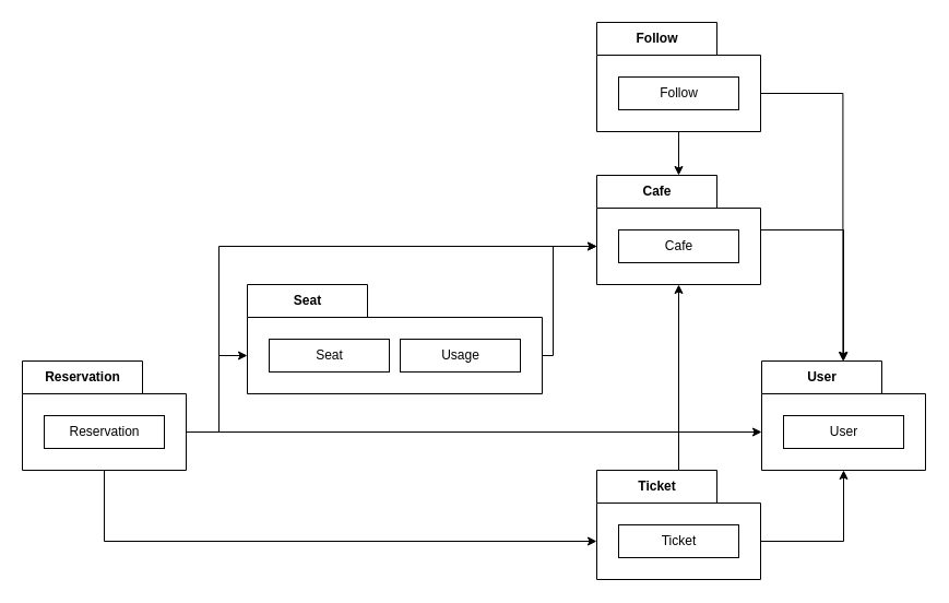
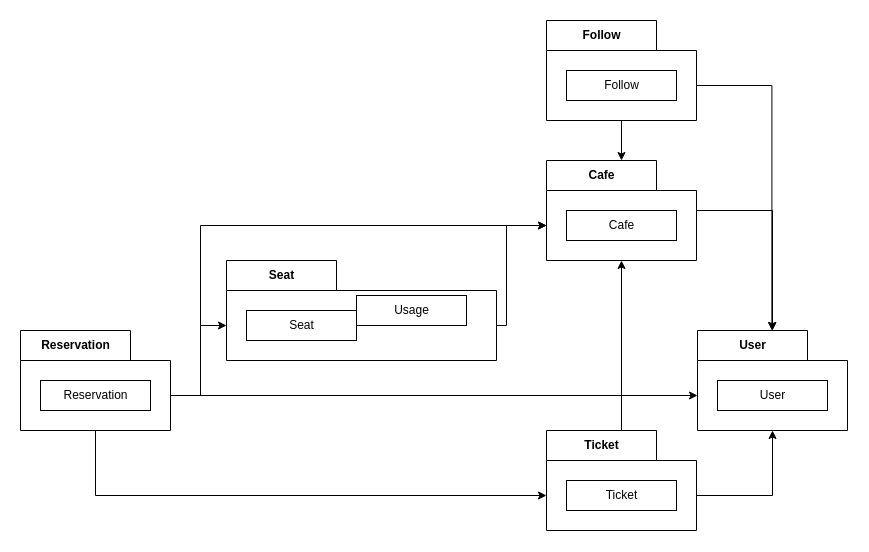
  <mxCell id="0" />
  <mxCell id="1" parent="0" />
  <mxCell id="2" value="User" style="shape=folder;fontStyle=1;tabWidth=110;tabHeight=30;tabPosition=left;html=1;boundedLbl=1;labelInHeader=1;container=1;collapsible=0;recursiveResize=0;" parent="1" vertex="1"><mxGeometry x="697" y="330" width="150" height="100" as="geometry" /></mxCell>
  <mxCell id="3" value="User" style="html=1;" parent="2" vertex="1"><mxGeometry width="110" height="30" relative="1" as="geometry"><mxPoint x="20" y="50" as="offset" /></mxGeometry></mxCell>
  <mxCell id="4" value="" style="edgeStyle=orthogonalEdgeStyle;rounded=0;orthogonalLoop=1;jettySize=auto;html=1;" parent="1" source="5" target="2" edge="1"><mxGeometry relative="1" as="geometry"><mxPoint x="387" y="210" as="targetPoint" /></mxGeometry></mxCell>
  <mxCell id="5" value="Cafe" style="shape=folder;fontStyle=1;tabWidth=110;tabHeight=30;tabPosition=left;html=1;boundedLbl=1;labelInHeader=1;container=1;collapsible=0;recursiveResize=0;" parent="1" vertex="1"><mxGeometry x="546" y="160" width="150" height="100" as="geometry" /></mxCell>
  <mxCell id="6" value="Cafe" style="html=1;" parent="5" vertex="1"><mxGeometry width="110" height="30" relative="1" as="geometry"><mxPoint x="20" y="50" as="offset" /></mxGeometry></mxCell>
  <mxCell id="7" style="edgeStyle=orthogonalEdgeStyle;rounded=0;orthogonalLoop=1;jettySize=auto;html=1;exitX=0;exitY=0;exitDx=270;exitDy=65;exitPerimeter=0;entryX=0;entryY=0;entryDx=0;entryDy=65;entryPerimeter=0;" parent="1" source="8" target="5" edge="1"><mxGeometry relative="1" as="geometry"><Array as="points"><mxPoint x="506" y="325" /><mxPoint x="506" y="225" /></Array></mxGeometry></mxCell>
  <mxCell id="8" value="Seat" style="shape=folder;fontStyle=1;tabWidth=110;tabHeight=30;tabPosition=left;html=1;boundedLbl=1;labelInHeader=1;container=1;collapsible=0;recursiveResize=0;" parent="1" vertex="1"><mxGeometry x="226" y="260" width="270" height="100" as="geometry" /></mxCell>
  <mxCell id="9" value="Seat" style="html=1;" parent="8" vertex="1"><mxGeometry width="110" height="30" relative="1" as="geometry"><mxPoint x="20" y="50" as="offset" /></mxGeometry></mxCell>
- <mxCell id="10" value="Usage" style="html=1;" parent="8" vertex="1"><mxGeometry x="140" y="50.0" width="110" height="30" as="geometry" /></mxCell>
+ <mxCell id="10" value="Usage" style="html=1;" parent="8" vertex="1"><mxGeometry x="130" y="35" width="110" height="30" as="geometry" /></mxCell>
  <mxCell id="11" value="" style="edgeStyle=orthogonalEdgeStyle;rounded=0;orthogonalLoop=1;jettySize=auto;html=1;" parent="1" source="13" target="5" edge="1"><mxGeometry relative="1" as="geometry" /></mxCell>
  <mxCell id="12" style="edgeStyle=orthogonalEdgeStyle;rounded=0;orthogonalLoop=1;jettySize=auto;html=1;exitX=0;exitY=0;exitDx=150;exitDy=65;exitPerimeter=0;entryX=0.496;entryY=0;entryDx=0;entryDy=0;entryPerimeter=0;" parent="1" source="13" target="2" edge="1"><mxGeometry relative="1" as="geometry" /></mxCell>
  <mxCell id="13" value="Follow" style="shape=folder;fontStyle=1;tabWidth=110;tabHeight=30;tabPosition=left;html=1;boundedLbl=1;labelInHeader=1;container=1;collapsible=0;recursiveResize=0;" parent="1" vertex="1"><mxGeometry x="546" width="150" height="100" as="geometry" y="20" /></mxCell>
  <mxCell id="14" value="Follow" style="html=1;" parent="13" vertex="1"><mxGeometry width="110" height="30" relative="1" as="geometry"><mxPoint x="20" y="50" as="offset" /></mxGeometry></mxCell>
  <mxCell id="15" style="edgeStyle=orthogonalEdgeStyle;rounded=0;orthogonalLoop=1;jettySize=auto;html=1;entryX=0.5;entryY=1;entryDx=0;entryDy=0;entryPerimeter=0;" parent="1" source="17" target="5" edge="1"><mxGeometry relative="1" as="geometry" /></mxCell>
  <mxCell id="16" style="edgeStyle=orthogonalEdgeStyle;rounded=0;orthogonalLoop=1;jettySize=auto;html=1;exitX=0;exitY=0;exitDx=150;exitDy=65;exitPerimeter=0;entryX=0.5;entryY=1;entryDx=0;entryDy=0;entryPerimeter=0;" edge="1" parent="1" source="17" target="2"><mxGeometry relative="1" as="geometry" /></mxCell>
  <mxCell id="17" value="Ticket" style="shape=folder;fontStyle=1;tabWidth=110;tabHeight=30;tabPosition=left;html=1;boundedLbl=1;labelInHeader=1;container=1;collapsible=0;recursiveResize=0;" parent="1" vertex="1"><mxGeometry x="546" y="430" width="150" height="100" as="geometry" /></mxCell>
  <mxCell id="18" value="Ticket" style="html=1;" parent="17" vertex="1"><mxGeometry width="110" height="30" relative="1" as="geometry"><mxPoint x="20" y="50" as="offset" /></mxGeometry></mxCell>
  <mxCell id="19" style="edgeStyle=orthogonalEdgeStyle;rounded=0;orthogonalLoop=1;jettySize=auto;html=1;exitX=0.5;exitY=1;exitDx=0;exitDy=0;exitPerimeter=0;entryX=0;entryY=0;entryDx=0;entryDy=65;entryPerimeter=0;" parent="1" source="23" target="17" edge="1"><mxGeometry relative="1" as="geometry" /></mxCell>
  <mxCell id="20" style="edgeStyle=orthogonalEdgeStyle;rounded=0;orthogonalLoop=1;jettySize=auto;html=1;exitX=0;exitY=0;exitDx=150;exitDy=65;exitPerimeter=0;entryX=0;entryY=0;entryDx=0;entryDy=65;entryPerimeter=0;" parent="1" source="23" target="2" edge="1"><mxGeometry relative="1" as="geometry" /></mxCell>
  <mxCell id="21" style="edgeStyle=orthogonalEdgeStyle;rounded=0;orthogonalLoop=1;jettySize=auto;html=1;exitX=0;exitY=0;exitDx=150;exitDy=65;exitPerimeter=0;entryX=0;entryY=0;entryDx=0;entryDy=65;entryPerimeter=0;" parent="1" source="23" target="8" edge="1"><mxGeometry relative="1" as="geometry"><Array as="points"><mxPoint x="200" y="395" /><mxPoint x="200" y="325" /></Array></mxGeometry></mxCell>
  <mxCell id="22" style="edgeStyle=orthogonalEdgeStyle;rounded=0;orthogonalLoop=1;jettySize=auto;html=1;exitX=0;exitY=0;exitDx=150;exitDy=65;exitPerimeter=0;entryX=0;entryY=0;entryDx=0;entryDy=65;entryPerimeter=0;" parent="1" source="23" target="5" edge="1"><mxGeometry relative="1" as="geometry"><Array as="points"><mxPoint x="200" y="395" /><mxPoint x="200" y="225" /></Array></mxGeometry></mxCell>
  <mxCell id="23" value="Reservation" style="shape=folder;fontStyle=1;tabWidth=110;tabHeight=30;tabPosition=left;html=1;boundedLbl=1;labelInHeader=1;container=1;collapsible=0;recursiveResize=0;" parent="1" vertex="1"><mxGeometry y="330" width="150" height="100" as="geometry" x="20" /></mxCell>
  <mxCell id="24" value="Reservation" style="html=1;" parent="23" vertex="1"><mxGeometry width="110" height="30" relative="1" as="geometry"><mxPoint x="20" y="50" as="offset" /></mxGeometry></mxCell>
